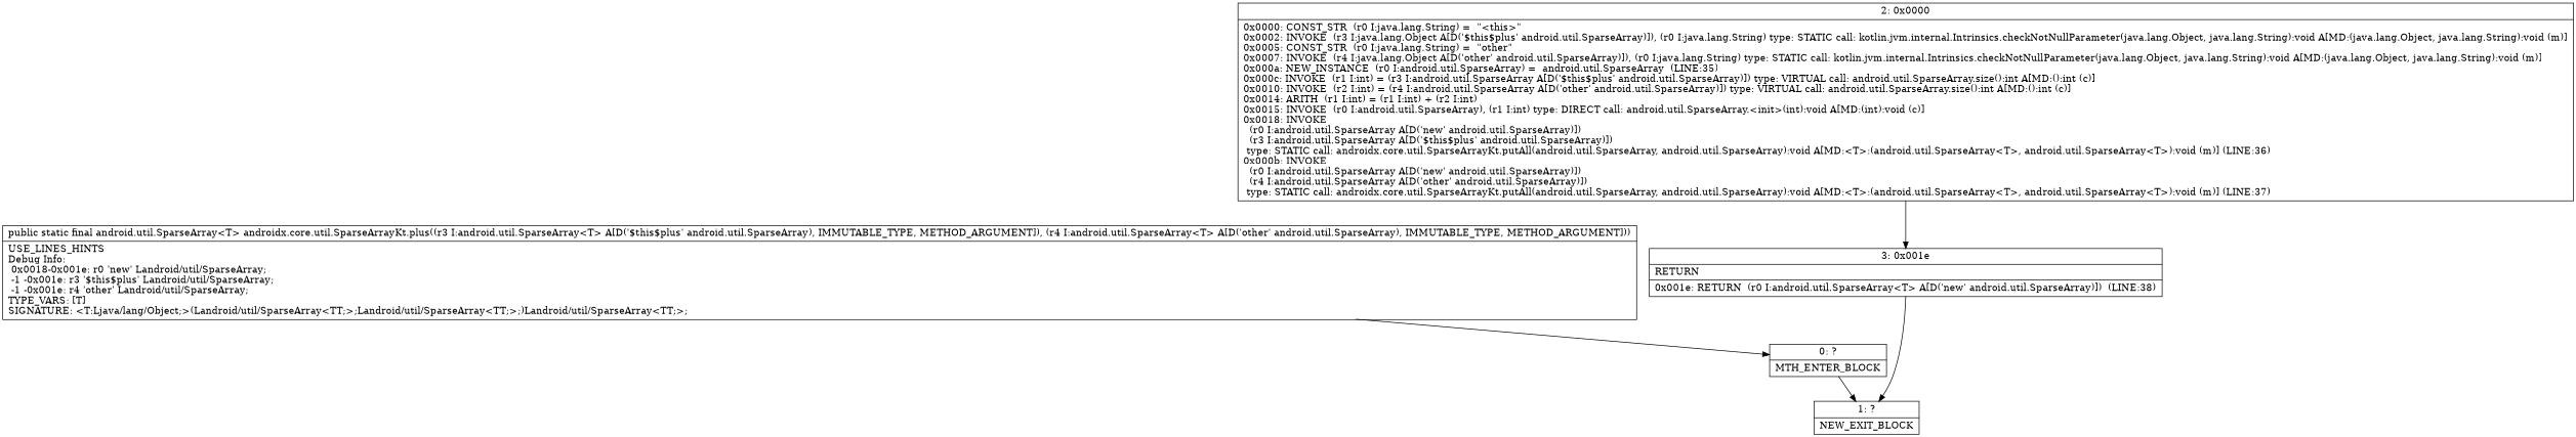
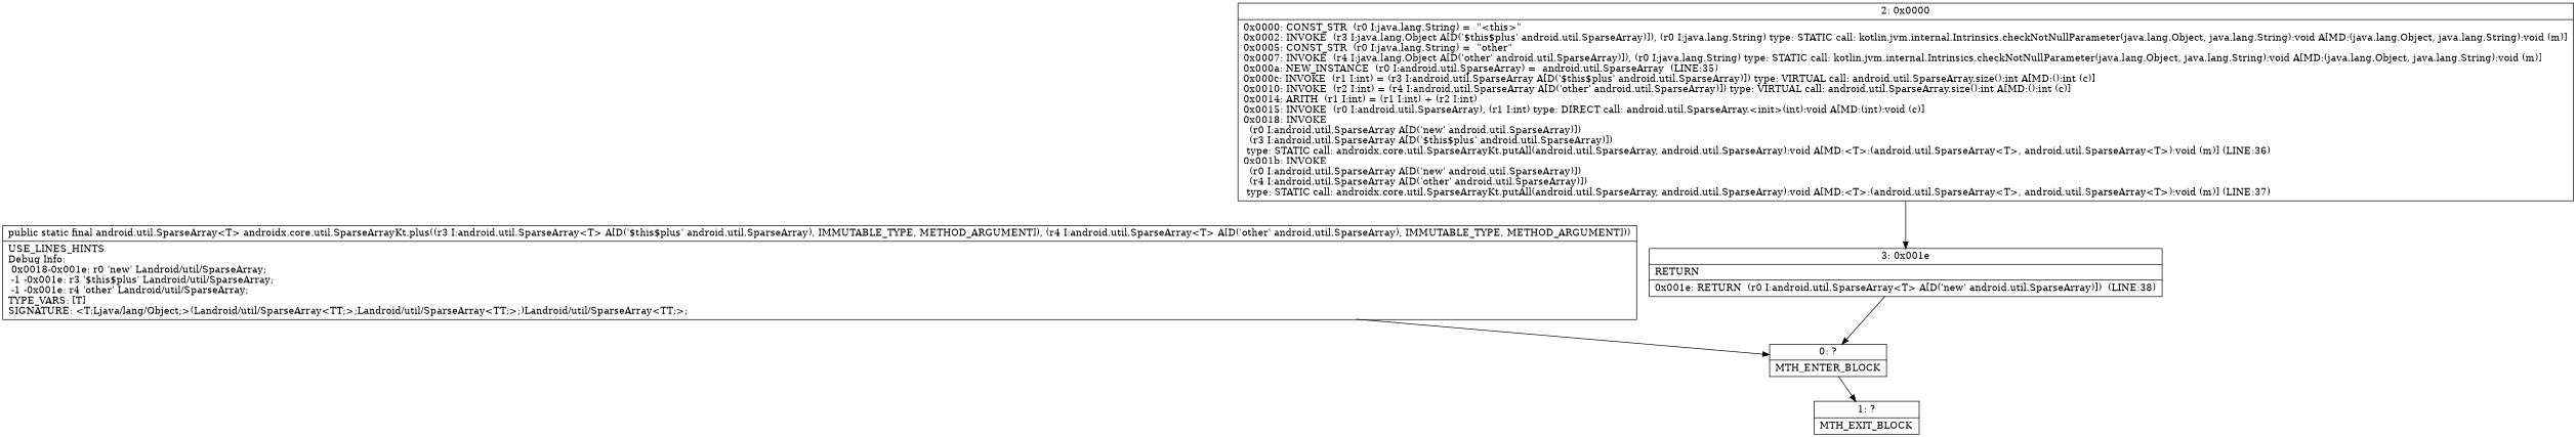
  digraph {
    node [shape=record]
    n1 [label="{0\:\ ?|MTH_ENTER_BLOCK\l}"]
-   n2 [label="{1\:\ ?|NEW_EXIT_BLOCK\l}"]
-   n3 [label="{2\:\ 0x0000|0x0000: CONST_STR  (r0 I:java.lang.String) =  \"\<this\>\" \l0x0002: INVOKE  (r3 I:java.lang.Object A[D('$this$plus' android.util.SparseArray)]), (r0 I:java.lang.String) type: STATIC call: kotlin.jvm.internal.Intrinsics.checkNotNullParameter(java.lang.Object, java.lang.String):void A[MD:(java.lang.Object, java.lang.String):void (m)]\l0x0005: CONST_STR  (r0 I:java.lang.String) =  \"other\" \l0x0007: INVOKE  (r4 I:java.lang.Object A[D('other' android.util.SparseArray)]), (r0 I:java.lang.String) type: STATIC call: kotlin.jvm.internal.Intrinsics.checkNotNullParameter(java.lang.Object, java.lang.String):void A[MD:(java.lang.Object, java.lang.String):void (m)]\l0x000a: NEW_INSTANCE  (r0 I:android.util.SparseArray) =  android.util.SparseArray  (LINE:35)\l0x000c: INVOKE  (r1 I:int) = (r3 I:android.util.SparseArray A[D('$this$plus' android.util.SparseArray)]) type: VIRTUAL call: android.util.SparseArray.size():int A[MD:():int (c)]\l0x0010: INVOKE  (r2 I:int) = (r4 I:android.util.SparseArray A[D('other' android.util.SparseArray)]) type: VIRTUAL call: android.util.SparseArray.size():int A[MD:():int (c)]\l0x0014: ARITH  (r1 I:int) = (r1 I:int) + (r2 I:int) \l0x0015: INVOKE  (r0 I:android.util.SparseArray), (r1 I:int) type: DIRECT call: android.util.SparseArray.\<init\>(int):void A[MD:(int):void (c)]\l0x0018: INVOKE  \l  (r0 I:android.util.SparseArray A[D('new' android.util.SparseArray)])\l  (r3 I:android.util.SparseArray A[D('$this$plus' android.util.SparseArray)])\l type: STATIC call: androidx.core.util.SparseArrayKt.putAll(android.util.SparseArray, android.util.SparseArray):void A[MD:\<T\>:(android.util.SparseArray\<T\>, android.util.SparseArray\<T\>):void (m)] (LINE:36)\l0x000b: INVOKE  \l  (r0 I:android.util.SparseArray A[D('new' android.util.SparseArray)])\l  (r4 I:android.util.SparseArray A[D('other' android.util.SparseArray)])\l type: STATIC call: androidx.core.util.SparseArrayKt.putAll(android.util.SparseArray, android.util.SparseArray):void A[MD:\<T\>:(android.util.SparseArray\<T\>, android.util.SparseArray\<T\>):void (m)] (LINE:37)\l}"]
+   n2 [label="{1\:\ ?|MTH_EXIT_BLOCK\l}"]
+   n3 [label="{2\:\ 0x0000|0x0000: CONST_STR  (r0 I:java.lang.String) =  \"\<this\>\" \l0x0002: INVOKE  (r3 I:java.lang.Object A[D('$this$plus' android.util.SparseArray)]), (r0 I:java.lang.String) type: STATIC call: kotlin.jvm.internal.Intrinsics.checkNotNullParameter(java.lang.Object, java.lang.String):void A[MD:(java.lang.Object, java.lang.String):void (m)]\l0x0005: CONST_STR  (r0 I:java.lang.String) =  \"other\" \l0x0007: INVOKE  (r4 I:java.lang.Object A[D('other' android.util.SparseArray)]), (r0 I:java.lang.String) type: STATIC call: kotlin.jvm.internal.Intrinsics.checkNotNullParameter(java.lang.Object, java.lang.String):void A[MD:(java.lang.Object, java.lang.String):void (m)]\l0x000a: NEW_INSTANCE  (r0 I:android.util.SparseArray) =  android.util.SparseArray  (LINE:35)\l0x000c: INVOKE  (r1 I:int) = (r3 I:android.util.SparseArray A[D('$this$plus' android.util.SparseArray)]) type: VIRTUAL call: android.util.SparseArray.size():int A[MD:():int (c)]\l0x0010: INVOKE  (r2 I:int) = (r4 I:android.util.SparseArray A[D('other' android.util.SparseArray)]) type: VIRTUAL call: android.util.SparseArray.size():int A[MD:():int (c)]\l0x0014: ARITH  (r1 I:int) = (r1 I:int) + (r2 I:int) \l0x0015: INVOKE  (r0 I:android.util.SparseArray), (r1 I:int) type: DIRECT call: android.util.SparseArray.\<init\>(int):void A[MD:(int):void (c)]\l0x0018: INVOKE  \l  (r0 I:android.util.SparseArray A[D('new' android.util.SparseArray)])\l  (r3 I:android.util.SparseArray A[D('$this$plus' android.util.SparseArray)])\l type: STATIC call: androidx.core.util.SparseArrayKt.putAll(android.util.SparseArray, android.util.SparseArray):void A[MD:\<T\>:(android.util.SparseArray\<T\>, android.util.SparseArray\<T\>):void (m)] (LINE:36)\l0x001b: INVOKE  \l  (r0 I:android.util.SparseArray A[D('new' android.util.SparseArray)])\l  (r4 I:android.util.SparseArray A[D('other' android.util.SparseArray)])\l type: STATIC call: androidx.core.util.SparseArrayKt.putAll(android.util.SparseArray, android.util.SparseArray):void A[MD:\<T\>:(android.util.SparseArray\<T\>, android.util.SparseArray\<T\>):void (m)] (LINE:37)\l}"]
    n4 [label="{3\:\ 0x001e|RETURN\l|0x001e: RETURN  (r0 I:android.util.SparseArray\<T\> A[D('new' android.util.SparseArray)])  (LINE:38)\l}"]
    n5 [label="{public static final android.util.SparseArray\<T\> androidx.core.util.SparseArrayKt.plus((r3 I:android.util.SparseArray\<T\> A[D('$this$plus' android.util.SparseArray), IMMUTABLE_TYPE, METHOD_ARGUMENT]), (r4 I:android.util.SparseArray\<T\> A[D('other' android.util.SparseArray), IMMUTABLE_TYPE, METHOD_ARGUMENT]))  | USE_LINES_HINTS\lDebug Info:\l  0x0018\-0x001e: r0 'new' Landroid\/util\/SparseArray;\l  \-1 \-0x001e: r3 '$this$plus' Landroid\/util\/SparseArray;\l  \-1 \-0x001e: r4 'other' Landroid\/util\/SparseArray;\lTYPE_VARS: [T]\lSIGNATURE: \<T:Ljava\/lang\/Object;\>(Landroid\/util\/SparseArray\<TT;\>;Landroid\/util\/SparseArray\<TT;\>;)Landroid\/util\/SparseArray\<TT;\>;\l}"]
    n1 -> n2
    n3 -> n4
-   n4 -> n2
+   n4 -> n1
    n5 -> n1
  }
